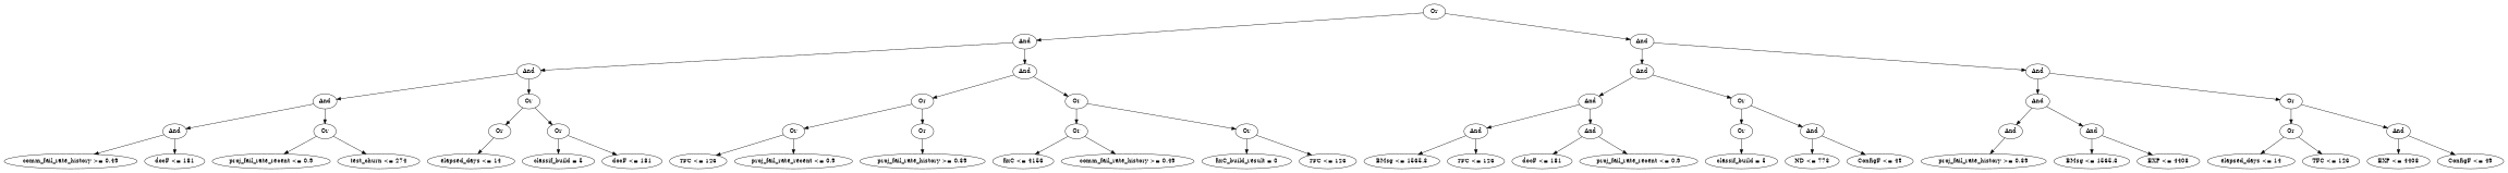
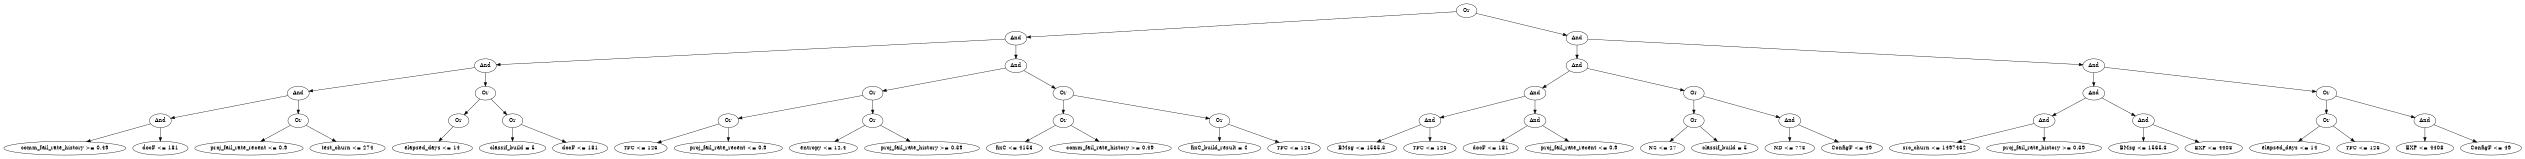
  digraph {
    n1 [height=0.5 label=Or width=0.75]
    n2 [height=0.5 label=And width=0.75]
    n3 [height=0.5 label=And width=0.75]
    n4 [height=0.5 label=And width=0.75]
    n5 [height=0.5 label=And width=0.75]
    n6 [height=0.5 label=And width=0.75]
    n7 [height=0.5 label=And width=0.75]
    n8 [height=0.5 label=And width=0.75]
    n9 [height=0.5 label=Or width=0.75]
    n10 [height=0.5 label=Or width=0.75]
    n11 [height=0.5 label=Or width=0.75]
    n12 [height=0.5 label=And width=0.75]
    n13 [height=0.5 label=Or width=0.75]
    n14 [height=0.5 label=And width=0.75]
    n15 [height=0.5 label=Or width=0.75]
    n16 [height=0.5 label=And width=0.75]
    n17 [height=0.5 label=Or width=0.75]
    n18 [height=0.5 label=Or width=0.75]
    n19 [height=0.5 label=Or width=0.75]
    n20 [height=0.5 label=Or width=0.75]
    n21 [height=0.5 label=Or width=0.75]
    n22 [height=0.5 label=Or width=0.75]
    n23 [height=0.5 label=Or width=0.75]
    n24 [height=0.5 label="comm_fail_rate_history >= 0.49" width=3.5566]
    n25 [height=0.5 label="docF <= 181" width=1.6429]
    n26 [height=0.5 label="proj_fail_rate_recent <= 0.9" width=3.1233]
    n27 [height=0.5 label="test_churn <= 274" width=2.1484]
    n28 [height=0.5 label="elapsed_days <= 14" width=2.347]
    n29 [height=0.5 label="classif_build = 5" width=1.9859]
    n30 [height=0.5 label="docF <= 181" width=1.6429]
    n31 [height=0.5 label="TFC <= 126" width=1.5887]
    n32 [height=0.5 label="proj_fail_rate_recent <= 0.9" width=3.1233]
+   n33 [height=0.5 label="entropy <= 12.4" width=1.9318]
    n34 [height=0.5 label="proj_fail_rate_history >= 0.39" width=3.34]
    n35 [height=0.5 label="fixC <= 4156" width=1.661]
    n36 [height=0.5 label="comm_fail_rate_history >= 0.49" width=3.5566]
    n37 [height=0.5 label="fixC_build_result = 0" width=2.4734]
    n38 [height=0.5 label="TFC <= 126" width=1.5887]
    n39 [height=0.5 label=And width=0.75]
    n40 [height=0.5 label=And width=0.75]
    n41 [height=0.5 label=Or width=0.75]
    n42 [height=0.5 label=And width=0.75]
    n43 [height=0.5 label=And width=0.75]
    n44 [height=0.5 label=And width=0.75]
    n45 [height=0.5 label=Or width=0.75]
    n46 [height=0.5 label=And width=0.75]
    n47 [height=0.5 label="BMsg <= 1565.3" width=2.022]
    n48 [height=0.5 label="TFC <= 126" width=1.5887]
    n49 [height=0.5 label="docF <= 181" width=1.6429]
    n50 [height=0.5 label="proj_fail_rate_recent <= 0.9" width=3.1233]
+   n51 [height=0.5 label="NS <= 27" width=1.2999]
    n52 [height=0.5 label="classif_build = 5" width=1.9859]
    n53 [height=0.5 label="ND <= 773" width=1.4443]
    n54 [height=0.5 label="ConfigF <= 49" width=1.8234]
+   n55 [height=0.5 label="src_churn <= 1497462" width=2.5998]
    n56 [height=0.5 label="proj_fail_rate_history >= 0.39" width=3.34]
    n57 [height=0.5 label="BMsg <= 1565.3" width=2.022]
    n58 [height=0.5 label="EXP <= 4408" width=1.6971]
    n59 [height=0.5 label="elapsed_days <= 14" width=2.347]
    n60 [height=0.5 label="TFC <= 126" width=1.5887]
    n61 [height=0.5 label="EXP <= 4408" width=1.6971]
    n62 [height=0.5 label="ConfigF <= 49" width=1.8234]
    n1 -> n2
    n1 -> n3
    n2 -> n4
    n2 -> n5
    n3 -> n6
    n3 -> n7
    n4 -> n8
    n4 -> n9
    n5 -> n10
    n5 -> n11
    n6 -> n12
    n6 -> n13
    n7 -> n14
    n7 -> n15
    n8 -> n16
    n8 -> n17
    n9 -> n18
    n9 -> n19
    n10 -> n20
    n10 -> n21
    n11 -> n22
    n11 -> n23
    n12 -> n39
    n12 -> n40
    n13 -> n41
    n13 -> n42
    n14 -> n43
    n14 -> n44
    n15 -> n45
    n15 -> n46
    n16 -> n24
    n16 -> n25
    n17 -> n26
    n17 -> n27
    n18 -> n28
    n19 -> n29
    n19 -> n30
    n20 -> n31
    n20 -> n32
+   n21 -> n33
    n21 -> n34
    n22 -> n35
    n22 -> n36
    n23 -> n37
    n23 -> n38
    n39 -> n47
    n39 -> n48
    n40 -> n49
    n40 -> n50
+   n41 -> n51
    n41 -> n52
    n42 -> n53
    n42 -> n54
+   n43 -> n55
    n43 -> n56
    n44 -> n57
    n44 -> n58
    n45 -> n59
    n45 -> n60
    n46 -> n61
    n46 -> n62
  }
